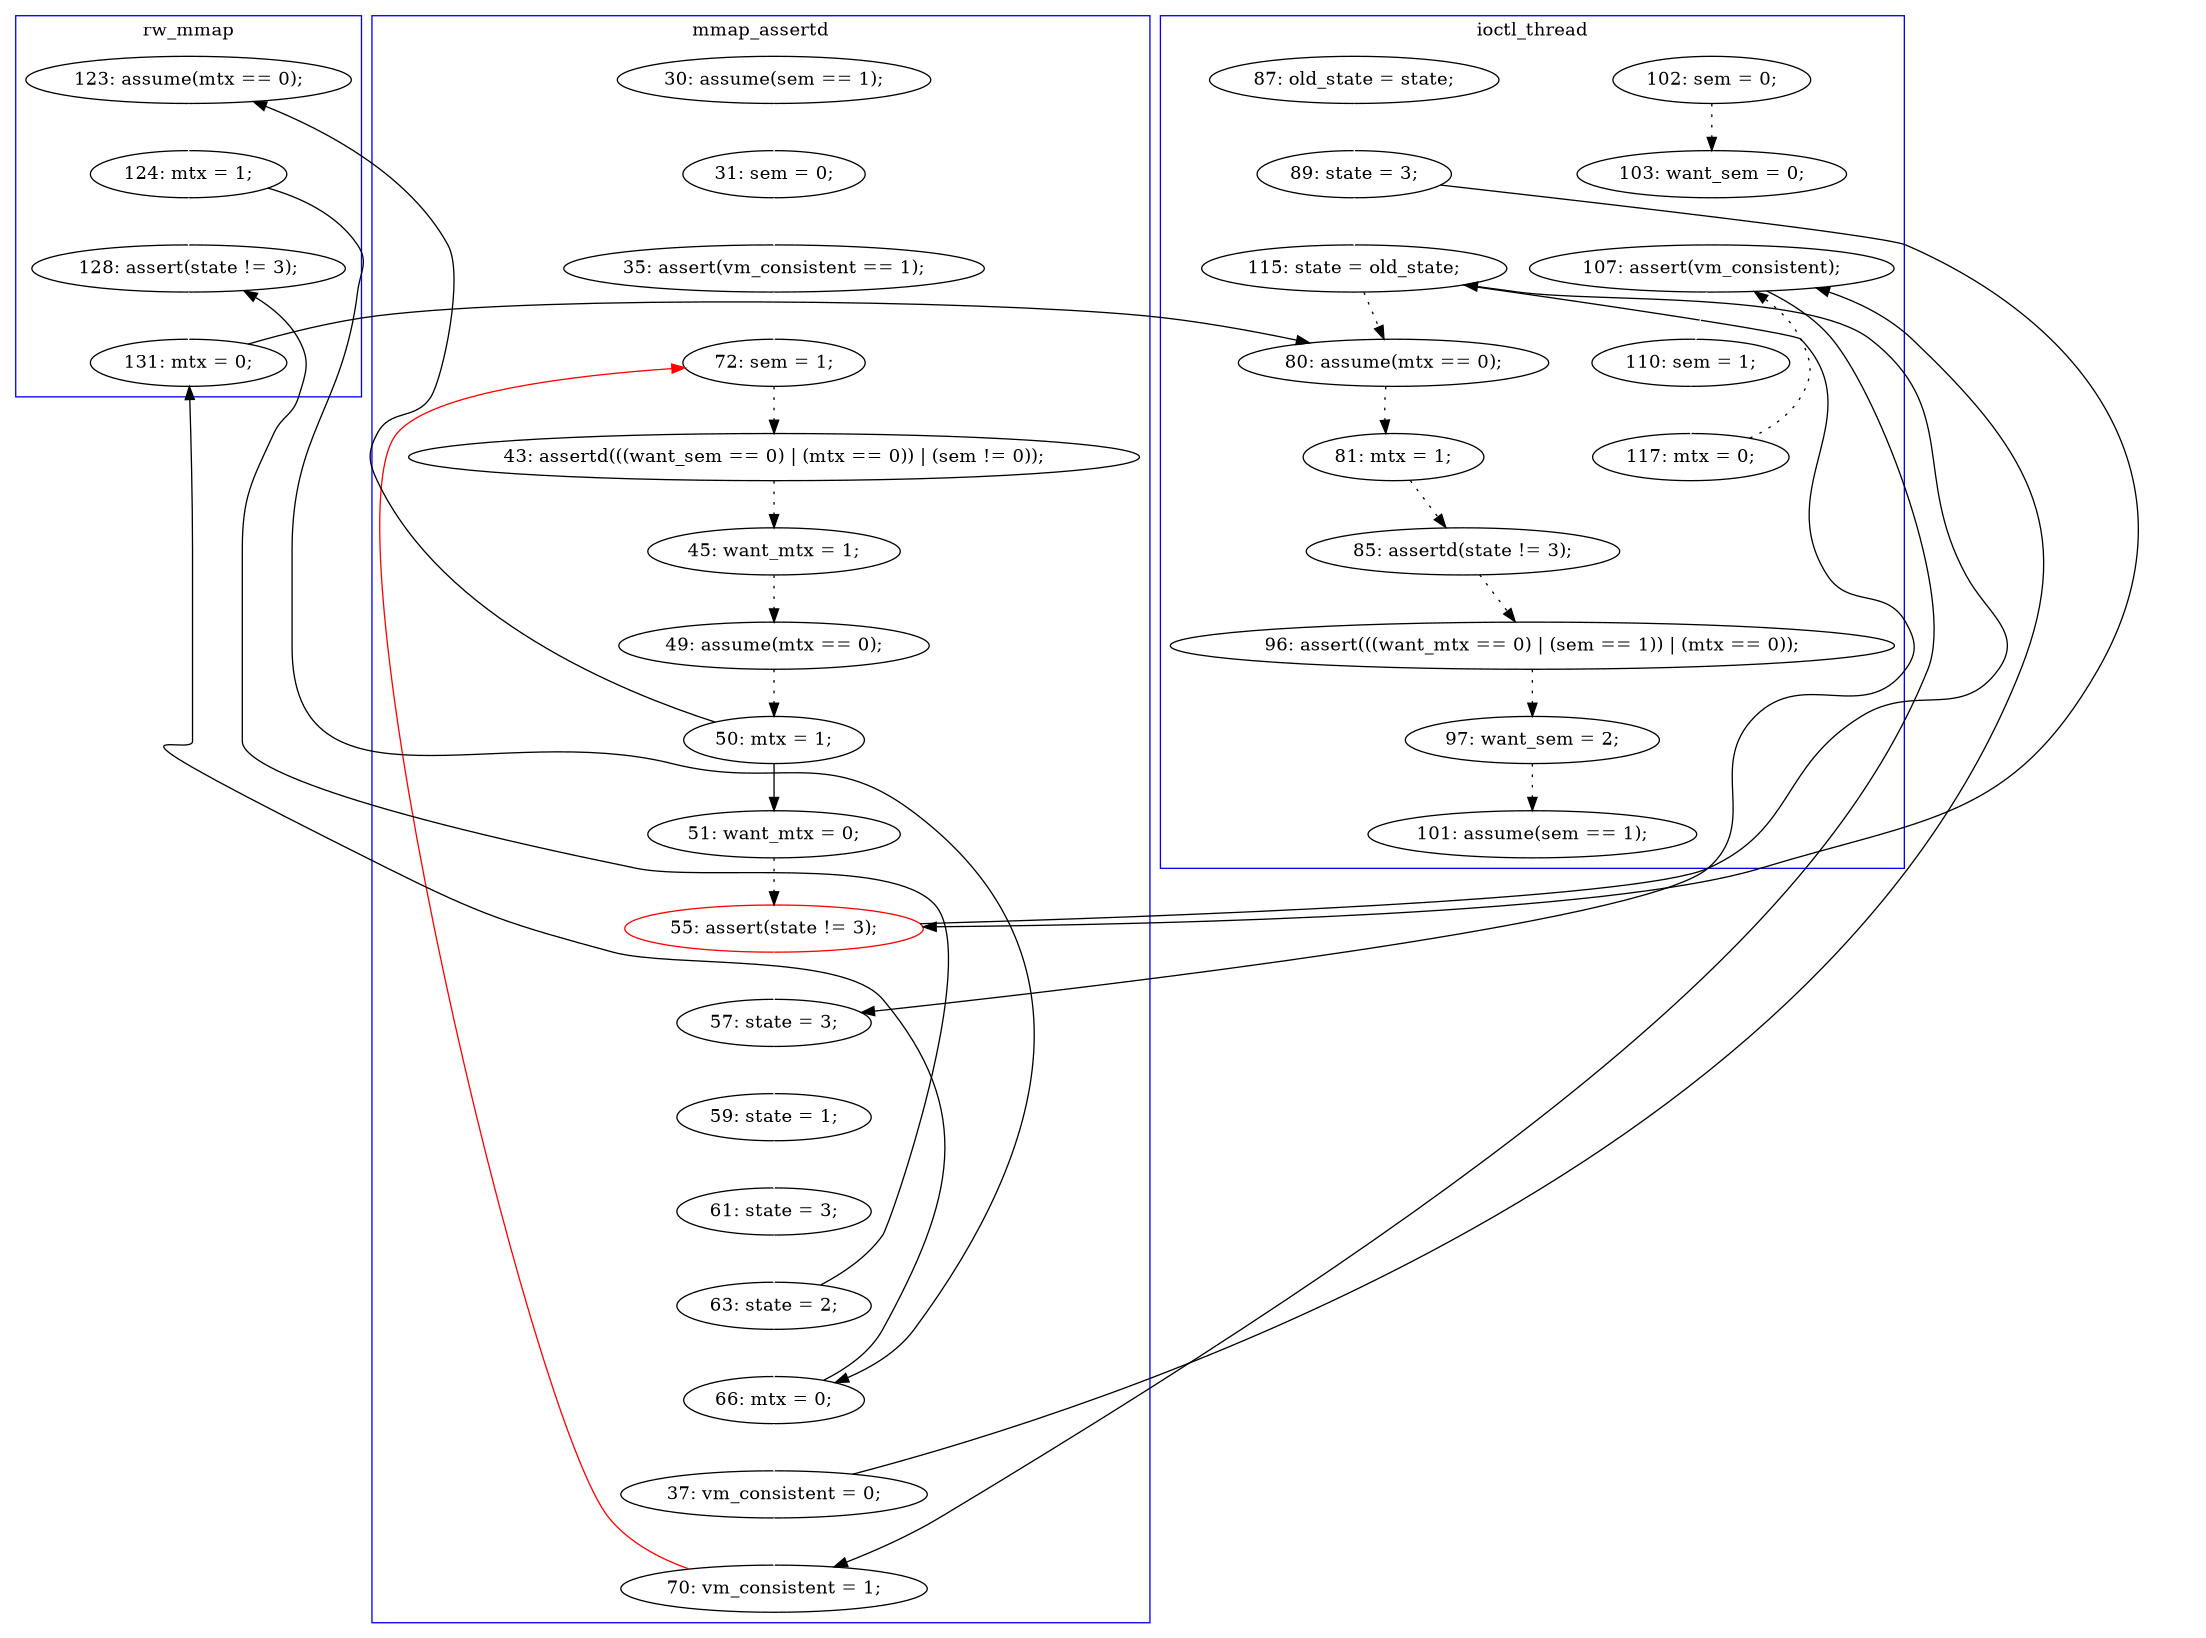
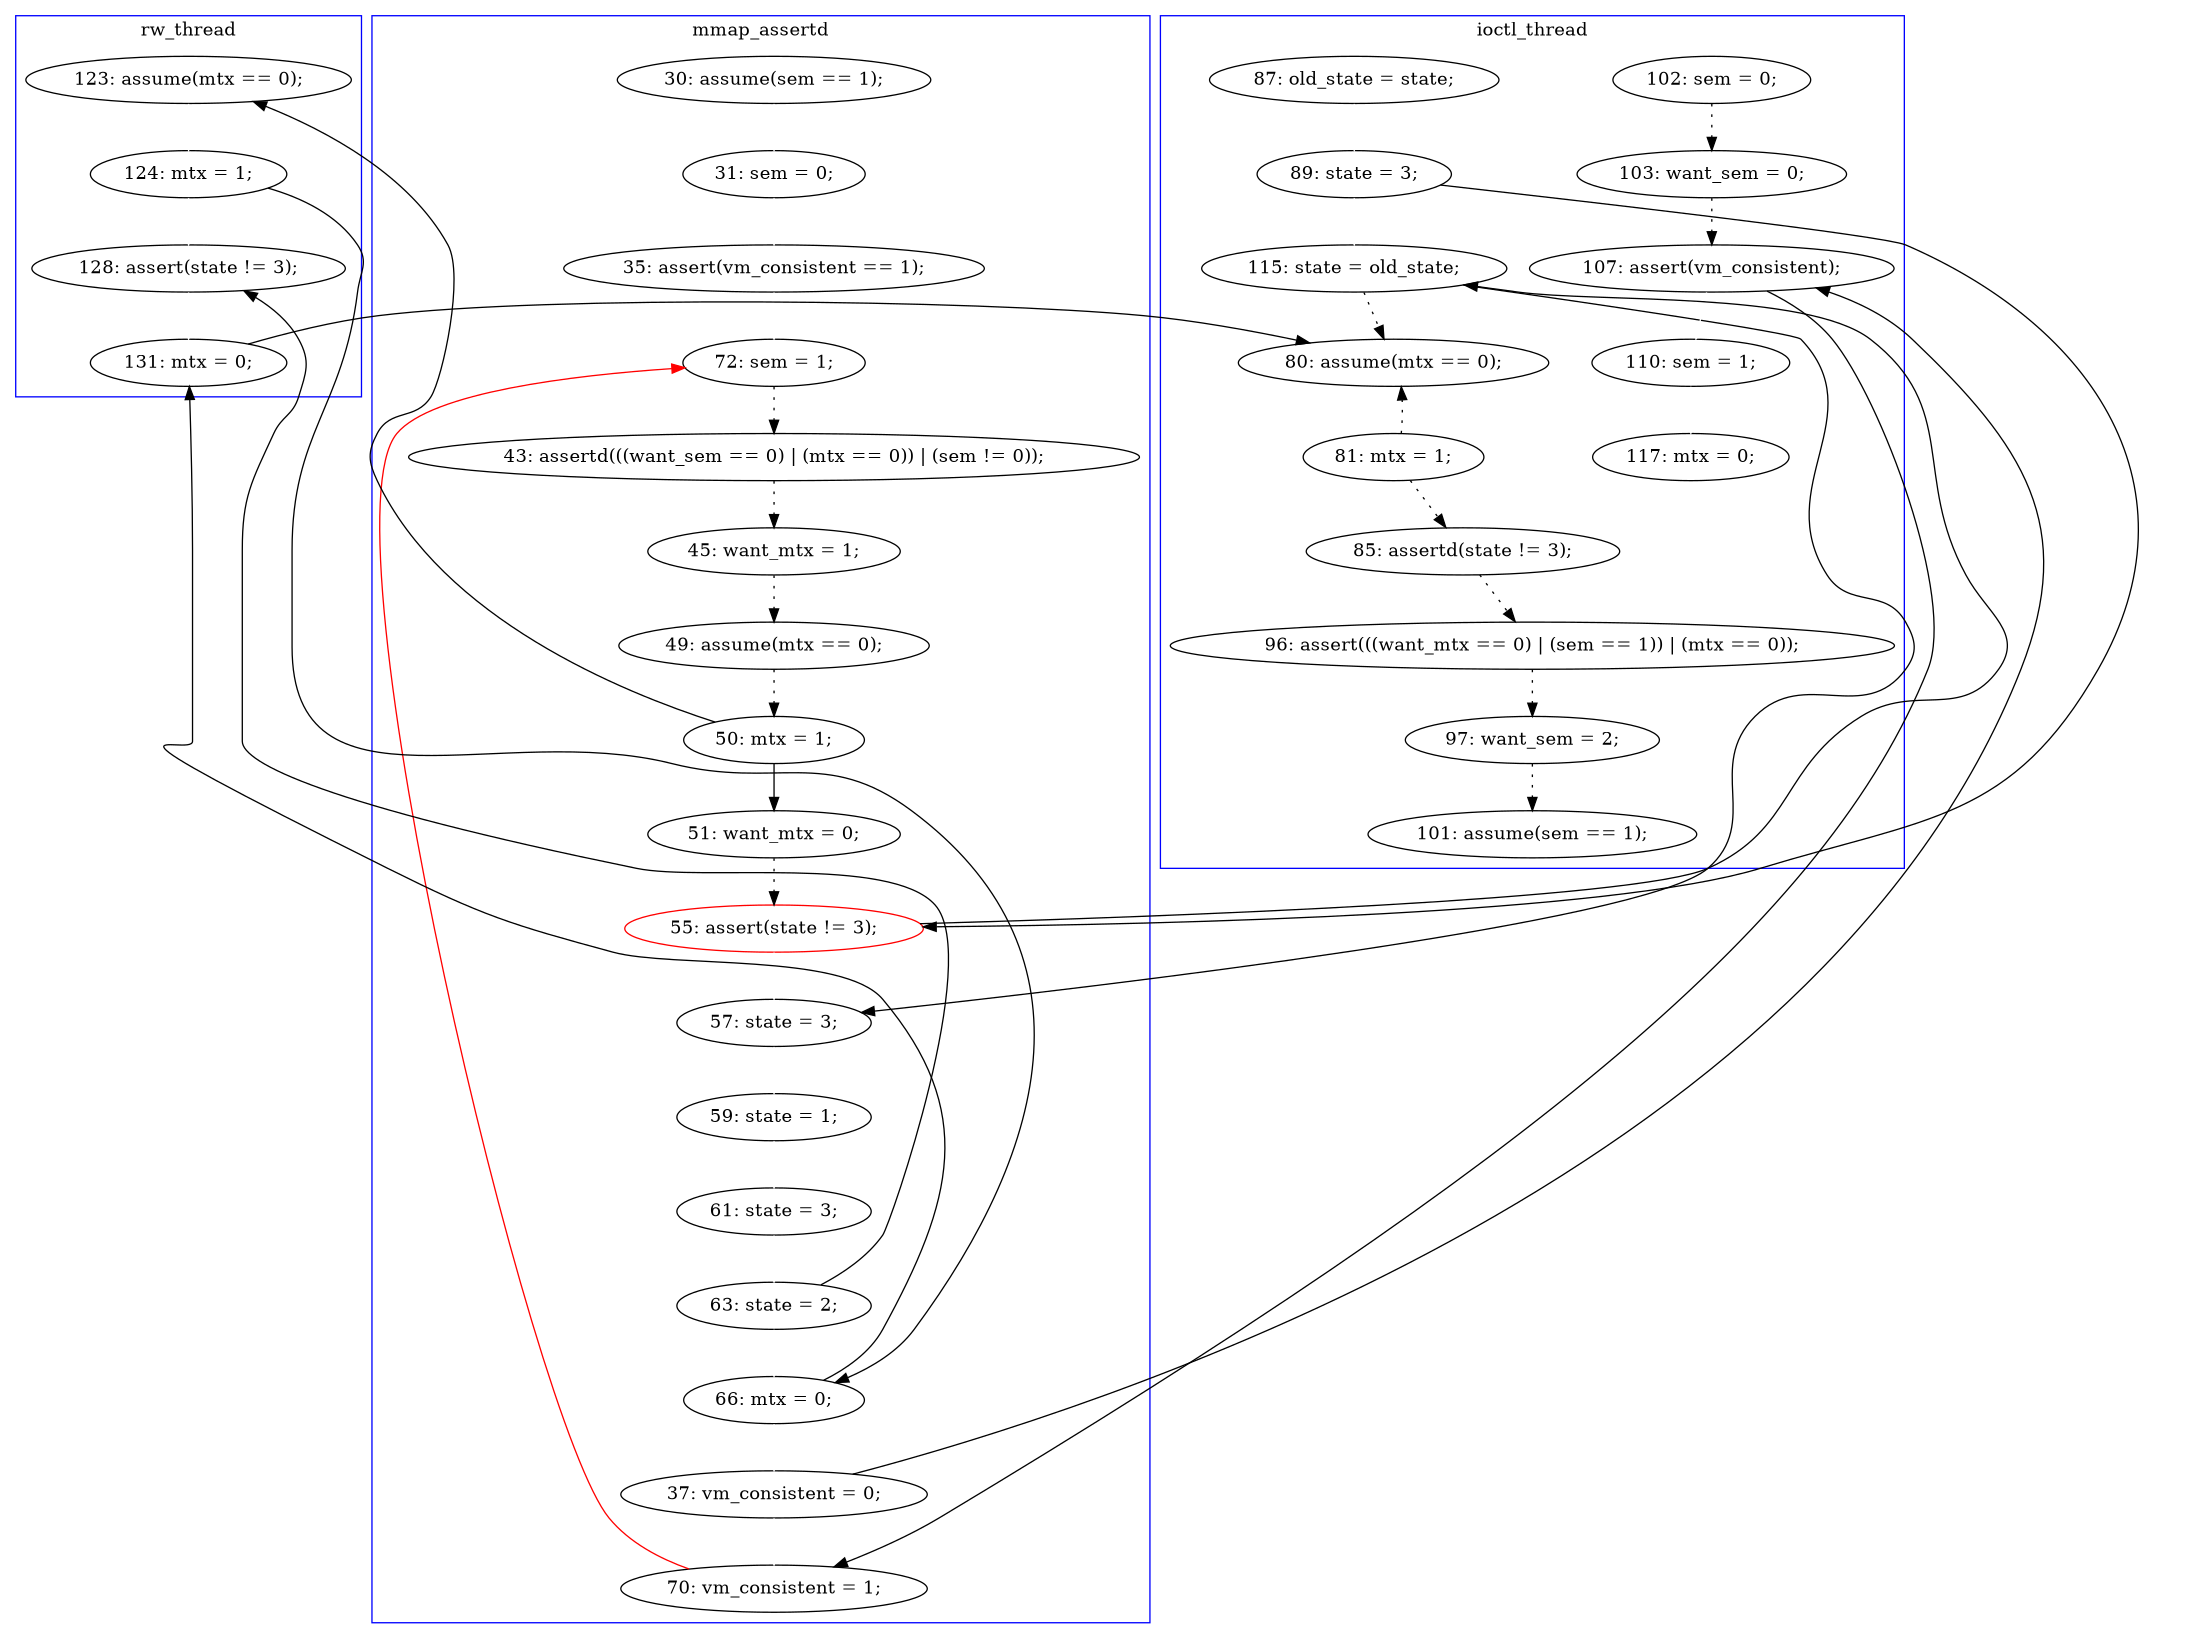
  digraph {
    edge [color=black style=solid]
    n1 [label="80: assume(mtx == 0);"]
    n2 [label="101: assume(sem == 1);"]
    n3 [label="102: sem = 0;"]
    n4 [label="89: state = 3;"]
    n5 [label="115: state = old_state;"]
    n6 [label="103: want_sem = 0;"]
    n7 [label="107: assert(vm_consistent);"]
    n8 [label="110: sem = 1;"]
    n9 [label="117: mtx = 0;"]
    n10 [label="87: old_state = state;"]
    n11 [label="96: assert(((want_mtx == 0) | (sem == 1)) | (mtx == 0));"]
    n12 [label="97: want_sem = 2;"]
    n13 [label="81: mtx = 1;"]
    n14 [label="85: assertd(state != 3);"]
    n15 [label="31: sem = 0;"]
    n16 [label="35: assert(vm_consistent == 1);"]
    n17 [label="51: want_mtx = 0;"]
    n18 [color=red label="55: assert(state != 3);"]
    n19 [label="57: state = 3;"]
    n20 [label="59: state = 1;"]
    n21 [label="45: want_mtx = 1;"]
    n22 [label="49: assume(mtx == 0);"]
    n23 [label="37: vm_consistent = 0;"]
    n24 [label="70: vm_consistent = 1;"]
    n25 [label="61: state = 3;"]
    n26 [label="43: assertd(((want_sem == 0) | (mtx == 0)) | (sem != 0));"]
    n27 [label="50: mtx = 1;"]
    n28 [label="63: state = 2;"]
    n29 [label="72: sem = 1;"]
    n30 [label="66: mtx = 0;"]
    n31 [label="30: assume(sem == 1);"]
    n32 [label="131: mtx = 0;"]
    n33 [label="124: mtx = 1;"]
    n34 [label="128: assert(state != 3);"]
    n35 [label="123: assume(mtx == 0);"]
    subgraph cluster_1 {
      color=blue
      label=ioctl_thread
      n1
      n2
      n3
      n4
      n5
      n6
      n7
      n8
      n9
      n10
      n11
      n12
      n13
      n14
    }
    subgraph cluster_2 {
      color=blue
      label=mmap_assertd
      n15
      n16
      n17
      n18
      n19
      n20
      n21
      n22
      n23
      n24
      n25
      n26
      n27
      n28
      n29
      n30
      n31
    }
    subgraph cluster_3 {
      color=blue
-     label=rw_mmap
+     label=rw_thread
      n32
      n33
      n34
      n35
    }
-   n1 -> n13 [style=dotted]
+   n13 -> n1 [style=dotted]
    n3 -> n6 [style=dotted]
    n4 -> n5 [color=white]
    n4 -> n18 [constraint=false]
    n5 -> n1 [style=dotted]
    n5 -> n19 [constraint=false]
-   n9 -> n7 [style=dotted]
+   n6 -> n7 [style=dotted]
    n7 -> n8 [color=white]
    n7 -> n24 [constraint=false]
    n8 -> n9 [color=white]
    n10 -> n4 [color=white]
    n11 -> n12 [style=dotted]
    n12 -> n2 [style=dotted]
    n13 -> n14 [style=dotted]
    n14 -> n11 [style=dotted]
    n15 -> n16 [color=white]
    n16 -> n29 [color=white]
    n17 -> n18 [style=dotted]
    n18 -> n5 [constraint=false]
    n18 -> n19 [color=white]
    n19 -> n20 [color=white]
    n20 -> n25 [color=white]
    n21 -> n22 [style=dotted]
    n22 -> n27 [style=dotted]
    n23 -> n7 [constraint=false]
    n23 -> n24 [color=white]
    n24 -> n29 [color=red constraint=false]
    n25 -> n28 [color=white]
    n26 -> n21 [style=dotted]
    n27 -> n17
    n27 -> n35 [constraint=false]
    n28 -> n30 [color=white]
    n28 -> n34 [constraint=false]
    n29 -> n26 [style=dotted]
    n30 -> n23 [color=white]
    n30 -> n32 [constraint=false]
    n31 -> n15 [color=white]
    n32 -> n1 [constraint=false]
    n33 -> n30 [constraint=false]
    n33 -> n34 [color=white]
    n34 -> n32 [color=white]
    n35 -> n33 [color=white]
  }
